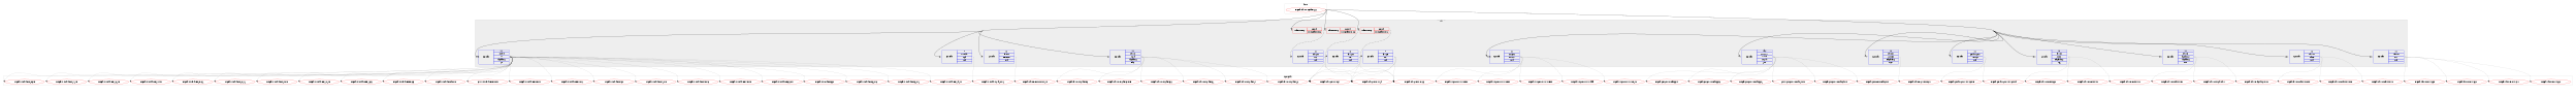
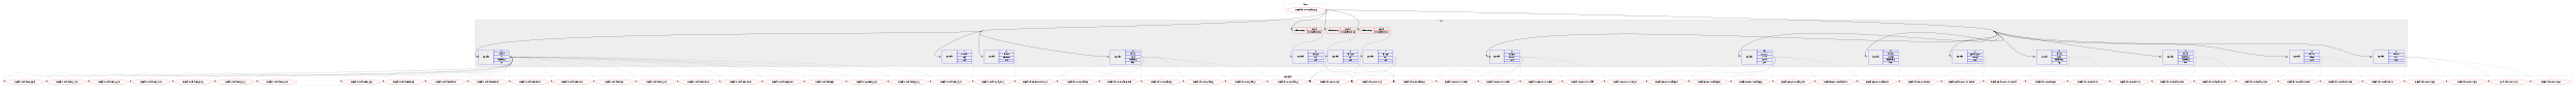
  digraph {
    compound=true
    concentrate=true
    fontname=Helvetica
    fontsize=10
    newrank=true
    rankdir=TB
    ranksep=1.5
    node [color=red fontname=Helvetica fontsize=10]
    edge [arrowhead=vee headport=w style=dotted tailport=e weight=100]
-   n1 [label="portage://dev-ruby/facter-3.14.5" width=4]
+   n1 [label="portage://dev-ruby/cmake-3.14.5" width=4]
    n2 [color=blue label=<<TABLE BORDER="0" CELLBORDER="1" CELLSPACING="0" CELLPADDING="4" WIDTH="220"><TR><TD ROWSPAN="6" CELLPADDING="30">pack_dep</TD></TR><TR><TD WIDTH="110">no</TD></TR><TR><TD>dev-cpp</TD></TR><TR><TD>cpp-hocon</TD></TR><TR><TD>none</TD></TR><TR><TD></TD></TR></TABLE>> shape=none]
    n3 [color=blue label=<<TABLE BORDER="0" CELLBORDER="1" CELLSPACING="0" CELLPADDING="4" WIDTH="220"><TR><TD ROWSPAN="6" CELLPADDING="30">pack_dep</TD></TR><TR><TD WIDTH="110">no</TD></TR><TR><TD>dev-util</TD></TR><TR><TD>cmake</TD></TR><TR><TD>greaterequal</TD></TR><TR><TD>3.9.6</TD></TR></TABLE>> shape=none]
    n4 [color=blue label=<<TABLE BORDER="0" CELLBORDER="1" CELLSPACING="0" CELLPADDING="4" WIDTH="220"><TR><TD ROWSPAN="6" CELLPADDING="30">pack_dep</TD></TR><TR><TD WIDTH="110">no</TD></TR><TR><TD>sys-devel</TD></TR><TR><TD>gcc</TD></TR><TR><TD>greaterequal</TD></TR><TR><TD>4.8</TD></TR></TABLE>> shape=none]
    n5 [color=blue label=<<TABLE BORDER="0" CELLBORDER="1" CELLSPACING="0" CELLPADDING="4" WIDTH="220"><TR><TD ROWSPAN="6" CELLPADDING="30">pack_dep</TD></TR><TR><TD WIDTH="110">no</TD></TR><TR><TD>sys-devel</TD></TR><TR><TD>make</TD></TR><TR><TD>none</TD></TR><TR><TD></TD></TR></TABLE>> shape=none]
    n6 [color=blue label=<<TABLE BORDER="0" CELLBORDER="1" CELLSPACING="0" CELLPADDING="4" WIDTH="220"><TR><TD ROWSPAN="6" CELLPADDING="30">pack_dep</TD></TR><TR><TD WIDTH="110">no</TD></TR><TR><TD>dev-lang</TD></TR><TR><TD>ruby</TD></TR><TR><TD>none</TD></TR><TR><TD></TD></TR></TABLE>> shape=none]
    n7 [label=<<TABLE BORDER="0" CELLBORDER="1" CELLSPACING="0" CELLPADDING="4"><TR><TD ROWSPAN="3" CELLPADDING="10">use_conditional</TD></TR><TR><TD>positive</TD></TR><TR><TD>ruby_targets_ruby24</TD></TR></TABLE>> shape=none]
    n8 [color=blue label=<<TABLE BORDER="0" CELLBORDER="1" CELLSPACING="0" CELLPADDING="4" WIDTH="220"><TR><TD ROWSPAN="6" CELLPADDING="30">pack_dep</TD></TR><TR><TD WIDTH="110">no</TD></TR><TR><TD>dev-lang</TD></TR><TR><TD>ruby</TD></TR><TR><TD>none</TD></TR><TR><TD></TD></TR></TABLE>> shape=none]
    n9 [label=<<TABLE BORDER="0" CELLBORDER="1" CELLSPACING="0" CELLPADDING="4"><TR><TD ROWSPAN="3" CELLPADDING="10">use_conditional</TD></TR><TR><TD>positive</TD></TR><TR><TD>ruby_targets_ruby25</TD></TR></TABLE>> shape=none]
    n10 [color=blue label=<<TABLE BORDER="0" CELLBORDER="1" CELLSPACING="0" CELLPADDING="4" WIDTH="220"><TR><TD ROWSPAN="6" CELLPADDING="30">pack_dep</TD></TR><TR><TD WIDTH="110">no</TD></TR><TR><TD>dev-lang</TD></TR><TR><TD>ruby</TD></TR><TR><TD>none</TD></TR><TR><TD></TD></TR></TABLE>> shape=none]
    n11 [label=<<TABLE BORDER="0" CELLBORDER="1" CELLSPACING="0" CELLPADDING="4"><TR><TD ROWSPAN="3" CELLPADDING="10">use_conditional</TD></TR><TR><TD>positive</TD></TR><TR><TD>ruby_targets_ruby26</TD></TR></TABLE>> shape=none]
    n12 [color=blue label=<<TABLE BORDER="0" CELLBORDER="1" CELLSPACING="0" CELLPADDING="4" WIDTH="220"><TR><TD ROWSPAN="6" CELLPADDING="30">pack_dep</TD></TR><TR><TD WIDTH="110">no</TD></TR><TR><TD>dev-cpp</TD></TR><TR><TD>yaml-cpp</TD></TR><TR><TD>greaterequal</TD></TR><TR><TD>0.5.1</TD></TR></TABLE>> shape=none]
    n13 [color=blue label=<<TABLE BORDER="0" CELLBORDER="1" CELLSPACING="0" CELLPADDING="4" WIDTH="220"><TR><TD ROWSPAN="6" CELLPADDING="30">pack_dep</TD></TR><TR><TD WIDTH="110">no</TD></TR><TR><TD>app-emulation</TD></TR><TR><TD>virt-what</TD></TR><TR><TD>none</TD></TR><TR><TD></TD></TR></TABLE>> shape=none]
    n14 [color=blue label=<<TABLE BORDER="0" CELLBORDER="1" CELLSPACING="0" CELLPADDING="4" WIDTH="220"><TR><TD ROWSPAN="6" CELLPADDING="30">pack_dep</TD></TR><TR><TD WIDTH="110">no</TD></TR><TR><TD>dev-libs</TD></TR><TR><TD>boost</TD></TR><TR><TD>greaterequal</TD></TR><TR><TD>1.54</TD></TR></TABLE>> shape=none]
    n15 [color=blue label=<<TABLE BORDER="0" CELLBORDER="1" CELLSPACING="0" CELLPADDING="4" WIDTH="220"><TR><TD ROWSPAN="6" CELLPADDING="30">pack_dep</TD></TR><TR><TD WIDTH="110">no</TD></TR><TR><TD>dev-libs</TD></TR><TR><TD>leatherman</TD></TR><TR><TD>greaterequal</TD></TR><TR><TD>1.0.0</TD></TR></TABLE>> shape=none]
    n16 [color=blue label=<<TABLE BORDER="0" CELLBORDER="1" CELLSPACING="0" CELLPADDING="4" WIDTH="220"><TR><TD ROWSPAN="6" CELLPADDING="30">pack_dep</TD></TR><TR><TD WIDTH="110">no</TD></TR><TR><TD>dev-libs</TD></TR><TR><TD>openssl</TD></TR><TR><TD>none</TD></TR><TR><TD></TD></TR></TABLE>> shape=none]
    n17 [color=blue label=<<TABLE BORDER="0" CELLBORDER="1" CELLSPACING="0" CELLPADDING="4" WIDTH="220"><TR><TD ROWSPAN="6" CELLPADDING="30">pack_dep</TD></TR><TR><TD WIDTH="110">no</TD></TR><TR><TD>net-misc</TD></TR><TR><TD>curl</TD></TR><TR><TD>none</TD></TR><TR><TD></TD></TR></TABLE>> shape=none]
    n18 [color=blue label=<<TABLE BORDER="0" CELLBORDER="1" CELLSPACING="0" CELLPADDING="4" WIDTH="220"><TR><TD ROWSPAN="6" CELLPADDING="30">pack_dep</TD></TR><TR><TD WIDTH="110">no</TD></TR><TR><TD>sys-apps</TD></TR><TR><TD>util-linux</TD></TR><TR><TD>none</TD></TR><TR><TD></TD></TR></TABLE>> shape=none]
    n19 [color=blue label=<<TABLE BORDER="0" CELLBORDER="1" CELLSPACING="0" CELLPADDING="4" WIDTH="220"><TR><TD ROWSPAN="6" CELLPADDING="30">pack_dep</TD></TR><TR><TD WIDTH="110">weak</TD></TR><TR><TD>app-admin</TD></TR><TR><TD>puppet</TD></TR><TR><TD>smaller</TD></TR><TR><TD>4.0.0</TD></TR></TABLE>> shape=none]
    n20 [label="portage://dev-cpp/cpp-hocon-0.1.4-r1" width=4]
    n21 [label="portage://dev-util/cmake-3.13.5" width=4]
    n22 [label="portage://dev-util/cmake-3.14.6" width=4]
    n23 [label="portage://dev-util/cmake-3.14.7" width=4]
    n24 [label="portage://dev-util/cmake-3.15.4" width=4]
    n25 [label="portage://dev-util/cmake-3.15.5" width=4]
    n26 [label="portage://dev-util/cmake-3.16.0_rc3" width=4]
    n27 [label="portage://sys-devel/gcc-3.3.6-r5" width=4]
    n28 [label="portage://sys-devel/gcc-3.4.6-r5" width=4]
-   n29 [label="portage://sys-devel/gcc-4.0.4-r3" width=4]
    n30 [label="portage://sys-devel/gcc-4.1.2-r2" width=4]
    n31 [label="portage://sys-devel/gcc-4.2.4-r4" width=4]
    n32 [label="portage://sys-devel/gcc-4.3.6-r4" width=4]
    n33 [label="portage://sys-devel/gcc-4.0.7-r3" width=4]
    n34 [label="portage://sys-devel/gcc-4.6.4-r3" width=4]
    n35 [label="portage://sys-devel/gcc-4.7.4-r3" width=4]
    n36 [label="portage://sys-devel/gcc-4.8.5-r3" width=4]
    n37 [label="portage://sys-devel/gcc-4.9.4-r1" width=4]
    n38 [label="portage://sys-devel/gcc-5.4.0-r4" width=4]
-   n39 [label="portage://sys-devel/gcc-5.4.0-r6" width=4]
-   n40 [label="portage://sys-none/gcc-5.5.0" width=4]
+   n39 [label="portage://sys-lang/gcc-5.4.0-r6" width=4]
+   n40 [label="portage://sys-devel/gcc-5.5.0" width=4]
    n41 [label="portage://sys-devel/gcc-6.5.0-r1" width=4]
    n42 [label="portage://sys-devel/gcc-7.3.0-r3" width=4]
    n43 [label="portage://sys-devel/gcc-7.3.0-r6" width=4]
    n44 [label="portage://sys-devel/gcc-7.4.0-r2" width=4]
    n45 [label="portage://sys-devel/gcc-7.5.0" width=4]
    n46 [label="portage://sys-devel/gcc-8.2.0-r6" width=4]
    n47 [label="portage://sys-devel/gcc-8.3.0-r1" width=4]
-   n48 [label="admin://sys-devel/gcc-8.3.0-r3" width=4]
+   n48 [label="portage://sys-devel/gcc-8.3.0-r3" width=4]
    n49 [label="portage://sys-devel/gcc-9.2.0-r2" width=4]
    n50 [label="portage://sys-devel/make-4.2.1-r4" width=4]
    n51 [label="portage://dev-lang/ruby-2.4.9" width=4]
    n52 [label="portage://dev-lang/ruby-2.5.7" width=4]
-   n53 [label="portage://dev-lang/ruby-2.6.5" width=4]
+   n53 [label="portage://dev-lang/puppet-2.6.5" width=4]
    n54 [label="portage://app-emulation/virt-what-1.18" width=4]
    n55 [label="portage://app-emulation/virt-what-1.19" width=4]
    n56 [label="portage://dev-cpp/yaml-cpp-0.6.2" width=4]
    n57 [label="portage://dev-libs/boost-1.65.0" width=4]
    n58 [label="portage://dev-libs/boost-1.70.0" width=4]
    n59 [label="portage://dev-libs/boost-1.71.0" width=4]
-   n60 [label="portage://dev-libs/openssl-1.3.0" width=4]
-   n61 [label="portage://dev-libs/leatherman-1.8.0" width=4]
-   n62 [label="portage://dev-libs/smaller-1.9.0" width=4]
+   n60 [label="portage://dev-libs/leatherman-1.3.0" width=4]
+   n61 [label="facter://dev-libs/leatherman-1.8.0" width=4]
+   n62 [label="portage://dev-libs/leatherman-1.9.0" width=4]
    n63 [label="portage://dev-libs/openssl-1.0.2t-r1" width=4]
    n64 [label="portage://dev-libs/openssl-1.1.0l" width=4]
    n65 [label="portage://dev-libs/openssl-1.1.1d-r2" width=4]
    n66 [label="portage://net-misc/curl-7.65.0" width=4]
    n67 [label="portage://net-misc/curl-7.65.3" width=4]
    n68 [label="portage://net-misc/curl-7.66.0" width=4]
-   n69 [label="portage://net-misc/curl-7.67.0" width=4]
+   n69 [label="make://net-misc/curl-7.67.0" width=4]
    n70 [label="portage://sys-apps/util-linux-2.33-r1" width=4]
    n71 [label="portage://sys-apps/util-linux-2.33.1" width=4]
    n72 [label="portage://sys-apps/util-linux-2.33.2" width=4]
    n73 [label="portage://sys-apps/util-linux-2.34-r2" width=4]
    n74 [label="portage://sys-apps/util-linux-9999" width=4]
-   n75 [label="admin://app-admin/puppet-4.10.12" width=4]
+   n75 [label="portage://app-admin/puppet-4.10.12" width=4]
    n76 [label="portage://app-admin/puppet-5.5.14" width=4]
    n77 [label="portage://app-admin/puppet-5.5.16" width=4]
    n78 [label="portage://app-admin/puppet-5.5.17" width=4]
-   n79 [label="portage://app-boost/puppet-6.10.1" width=4]
-   n80 [label="portage://app-admin/puppet-6.9.0-r1" width=4]
+   n79 [label="portage://app-admin/puppet-6.10.1" width=4]
+   n80 [label="portage://gcc-admin/puppet-6.9.0-r1" width=4]
    subgraph cluster_1 {
      color=gray
      label=<<i>ebuild</i>>
      rank=same
      n1
    }
    subgraph cluster_2 {
      color=gray
      label=<<i>dependencies</i>>
      subgraph cluster_3 {
        color=gray
        fillcolor="#eeeeee"
        label=<<i>compile</i>>
        style=filled
        subgraph sub_4 {
          color=gray
          fillcolor="#eeeeee"
          label=<<i>compile</i>>
          style=filled
          n2
        }
        subgraph sub_5 {
          color=gray
          fillcolor="#eeeeee"
          label=<<i>compile</i>>
          style=filled
          n3
        }
        subgraph sub_6 {
          color=gray
          fillcolor="#eeeeee"
          label=<<i>compile</i>>
          style=filled
          n4
        }
        subgraph sub_7 {
          color=gray
          fillcolor="#eeeeee"
          label=<<i>compile</i>>
          style=filled
          n5
        }
      }
      subgraph cluster_8 {
        color=gray
        fillcolor="#eeeeee"
        label=<<i>compile and run</i>>
        style=filled
        subgraph sub_9 {
          color=gray
          fillcolor="#eeeeee"
          label=<<i>compile and run</i>>
          style=filled
          n7
          subgraph sub_10 {
            color=gray
            fillcolor="#eeeeee"
            label=<<i>compile and run</i>>
            style=filled
            n6
          }
        }
        subgraph sub_11 {
          color=gray
          fillcolor="#eeeeee"
          label=<<i>compile and run</i>>
          style=filled
          n9
          subgraph sub_12 {
            color=gray
            fillcolor="#eeeeee"
            label=<<i>compile and run</i>>
            style=filled
            n8
          }
        }
        subgraph sub_13 {
          color=gray
          fillcolor="#eeeeee"
          label=<<i>compile and run</i>>
          style=filled
          n11
          subgraph sub_14 {
            color=gray
            fillcolor="#eeeeee"
            label=<<i>compile and run</i>>
            style=filled
            n10
          }
        }
        subgraph sub_15 {
          color=gray
          fillcolor="#eeeeee"
          label=<<i>compile and run</i>>
          style=filled
          n12
        }
        subgraph sub_16 {
          color=gray
          fillcolor="#eeeeee"
          label=<<i>compile and run</i>>
          style=filled
          n13
        }
        subgraph sub_17 {
          color=gray
          fillcolor="#eeeeee"
          label=<<i>compile and run</i>>
          style=filled
          n14
        }
        subgraph sub_18 {
          color=gray
          fillcolor="#eeeeee"
          label=<<i>compile and run</i>>
          style=filled
          n15
        }
        subgraph sub_19 {
          color=gray
          fillcolor="#eeeeee"
          label=<<i>compile and run</i>>
          style=filled
          n16
        }
        subgraph sub_20 {
          color=gray
          fillcolor="#eeeeee"
          label=<<i>compile and run</i>>
          style=filled
          n17
        }
        subgraph sub_21 {
          color=gray
          fillcolor="#eeeeee"
          label=<<i>compile and run</i>>
          style=filled
          n18
        }
        subgraph sub_22 {
          color=gray
          fillcolor="#eeeeee"
          label=<<i>compile and run</i>>
          style=filled
          n19
        }
      }
      subgraph cluster_23 {
        color=gray
        fillcolor="#eeeeee"
        label=<<i>run</i>>
        style=filled
      }
    }
    subgraph cluster_24 {
      color=gray
      label=<<i>candidates</i>>
      rank=same
      subgraph sub_25 {
        color=black
        label=<<i>candidates</i>>
        nodesep=1
        rank=same
        n20
      }
      subgraph sub_26 {
        color=black
        label=<<i>candidates</i>>
        nodesep=1
        rank=same
        n21
        n22
        n23
        n24
        n25
        n26
      }
      subgraph sub_27 {
        color=black
        label=<<i>candidates</i>>
        nodesep=1
        rank=same
        n27
        n28
-       n29
        n30
        n31
        n32
        n33
        n34
        n35
        n36
        n37
        n38
        n39
        n40
        n41
        n42
        n43
        n44
        n45
        n46
        n47
        n48
        n49
      }
      subgraph sub_28 {
        color=black
        label=<<i>candidates</i>>
        nodesep=1
        rank=same
        n50
      }
      subgraph sub_29 {
        color=black
        label=<<i>candidates</i>>
        nodesep=1
        rank=same
        n51
        n52
        n53
      }
      subgraph sub_30 {
        color=black
        label=<<i>candidates</i>>
        nodesep=1
        rank=same
        n51
        n52
        n53
      }
      subgraph sub_31 {
        color=black
        label=<<i>candidates</i>>
        nodesep=1
        rank=same
        n51
        n52
        n53
      }
      subgraph sub_32 {
        color=black
        label=<<i>candidates</i>>
        nodesep=1
        rank=same
        n54
        n55
      }
      subgraph sub_33 {
        color=black
        label=<<i>candidates</i>>
        nodesep=1
        rank=same
        n56
      }
      subgraph sub_34 {
        color=black
        label=<<i>candidates</i>>
        nodesep=1
        rank=same
        n57
        n58
        n59
      }
      subgraph sub_35 {
        color=black
        label=<<i>candidates</i>>
        nodesep=1
        rank=same
        n60
        n61
        n62
      }
      subgraph sub_36 {
        color=black
        label=<<i>candidates</i>>
        nodesep=1
        rank=same
        n63
        n64
        n65
      }
      subgraph sub_37 {
        color=black
        label=<<i>candidates</i>>
        nodesep=1
        rank=same
        n66
        n67
        n68
        n69
      }
      subgraph sub_38 {
        color=black
        label=<<i>candidates</i>>
        nodesep=1
        rank=same
        n70
        n71
        n72
        n73
        n74
      }
      subgraph sub_39 {
        color=black
        label=<<i>candidates</i>>
        nodesep=1
        rank=same
        n75
        n76
        n77
        n78
        n79
        n80
      }
    }
    n1 -> n2 [style=solid weight=20]
    n1 -> n3 [style=solid weight=20]
    n1 -> n4 [style=solid weight=20]
    n1 -> n5 [style=solid weight=20]
    n1 -> n7 [arrowhead=odotvee style=solid weight=20]
    n1 -> n9 [arrowhead=odotvee style=solid weight=20]
    n1 -> n11 [arrowhead=odotvee style=solid weight=20]
    n1 -> n12 [arrowhead=odotvee style=solid weight=20]
    n1 -> n13 [arrowhead=odotvee style=solid weight=20]
    n1 -> n14 [arrowhead=odotvee style=solid weight=20]
    n1 -> n15 [arrowhead=odotvee style=solid weight=20]
    n1 -> n16 [arrowhead=odotvee style=solid weight=20]
    n1 -> n17 [arrowhead=odotvee style=solid weight=20]
    n1 -> n18 [arrowhead=odotvee style=solid weight=20]
    n1 -> n19 [arrowhead=odotvee style=solid weight=20]
    n2 -> n20
    n3 -> n21
    n3 -> n22
    n3 -> n23
    n3 -> n24
    n3 -> n25
    n3 -> n26
    n4 -> n27
    n4 -> n28
-   n4 -> n29
    n4 -> n30
    n4 -> n31
    n4 -> n32
    n4 -> n33
    n4 -> n34
    n4 -> n35
    n4 -> n36
    n4 -> n37
    n4 -> n38
    n4 -> n39
    n4 -> n40
    n4 -> n41
    n4 -> n42
    n4 -> n43
    n4 -> n44
    n4 -> n45
    n4 -> n46
    n4 -> n47
    n4 -> n48
    n4 -> n49
    n5 -> n50
    n6 -> n51
    n6 -> n52
    n6 -> n53
    n7 -> n6 [style=dashed weight=20]
    n8 -> n51
    n8 -> n52
    n8 -> n53
    n9 -> n8 [style=dashed weight=20]
    n10 -> n51
    n10 -> n52
    n10 -> n53
    n11 -> n10 [style=dashed weight=20]
    n12 -> n56
    n13 -> n54
    n13 -> n55
    n14 -> n57
    n14 -> n58
    n14 -> n59
    n15 -> n60
    n15 -> n61
    n15 -> n62
    n16 -> n63
    n16 -> n64
    n16 -> n65
    n17 -> n66
    n17 -> n67
    n17 -> n68
    n17 -> n69
    n18 -> n70
    n18 -> n71
    n18 -> n72
    n18 -> n73
    n18 -> n74
    n19 -> n75
    n19 -> n76
    n19 -> n77
    n19 -> n78
    n19 -> n79
    n19 -> n80
  }
